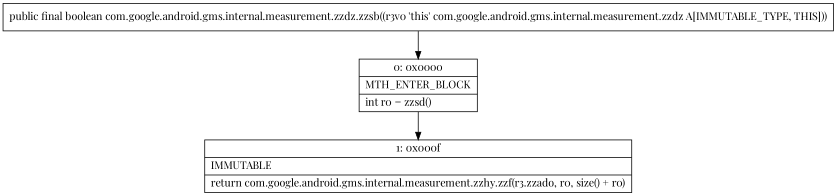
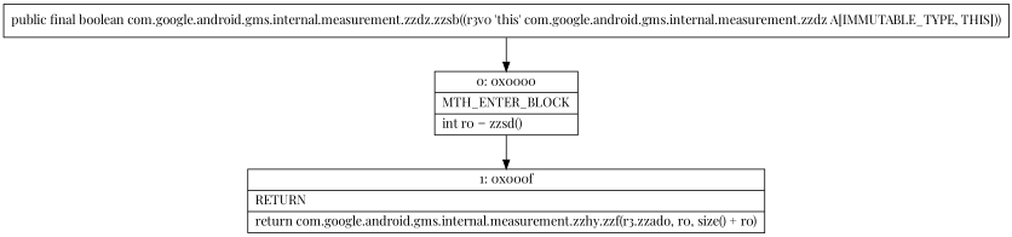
  digraph {
    fontname="Playfair Display"
    node [shape=record fontname="Playfair Display"]
    edge [fontname="Playfair Display"]
    n1 [label="{0\:\ 0x0000|MTH_ENTER_BLOCK\l|int r0 = zzsd()\l}"]
-   n2 [label="{1\:\ 0x000f|IMMUTABLE\l|return com.google.android.gms.internal.measurement.zzhy.zzf(r3.zzado, r0, size() + r0)\l}"]
+   n2 [label="{1\:\ 0x000f|RETURN\l|return com.google.android.gms.internal.measurement.zzhy.zzf(r3.zzado, r0, size() + r0)\l}"]
    n3 [label="{public final boolean com.google.android.gms.internal.measurement.zzdz.zzsb((r3v0 'this' com.google.android.gms.internal.measurement.zzdz A[IMMUTABLE_TYPE, THIS])) }"]
    n1 -> n2
    n3 -> n1
  }
